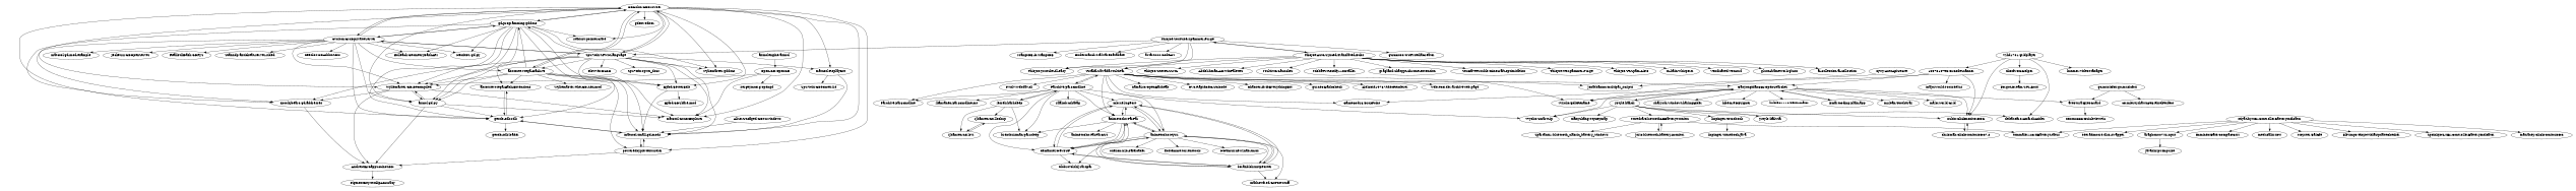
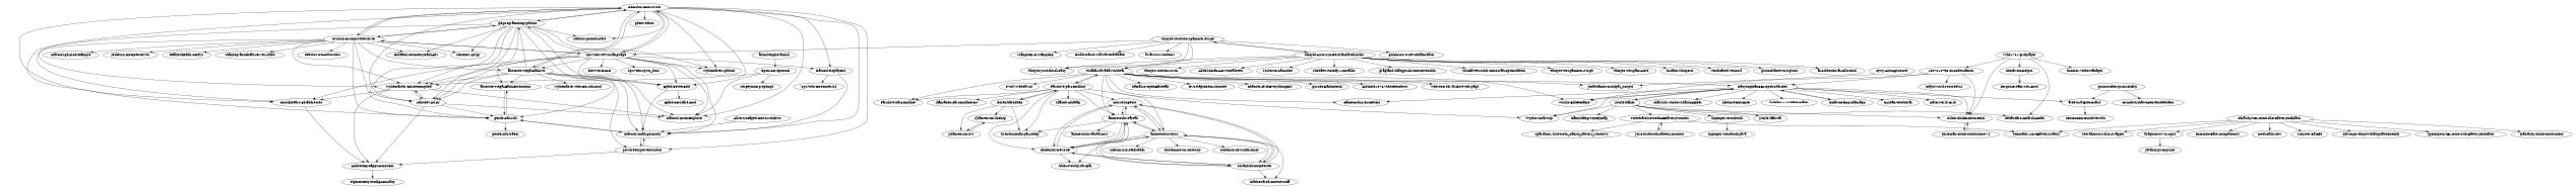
  digraph {
    "GDColon/GDBrowser" [l="-34.276,-21.391"]
    "gd-programming/gddocs" [l="-34.265,-21.38"]
    "Wyliemaster/GD-Decompiled" [l="-34.237,-21.396"]
    "Spu7Nix/SPWN-language" [l="-34.282,-21.416"]
-   "nekitdev/gd.py" [l="-34.25,-21.39" label="axmol/gd.py"]
+   "nekitdev/gd.py" [l="-34.25,-21.39"]
    "Cvolton/GMDprivateServer" [l="-34.247,-21.372"]
    "absoIute/Mega-Hack-v5" [l="-34.261,-21.399"]
    "gdext/editor" [l="-34.31,-21.37"]
    "poweredbypie/textureldr" [l="-34.266,-21.409"]
    "geode-sdk/sdk" [l="-34.282,-21.377"]
    "matcool/small-gd-mods" [l="-34.29,-21.398"]
    "stadust/pointercrate" [l="-34.288,-21.358"]
    "Wyliemaster/gddocs" [l="-34.297,-21.387"]
    "matcool/ReplayBot" [l="-34.31,-21.407"]
    "HJfod/BetterEdit" [l="-34.263,-21.421"]
    "matcool/CocosExplorer" [l="-34.243,-21.412"]
    "Folleach/GeometryDashAPI" [l="-34.249,-21.351"]
    "spookybear0/gd-addresses" [l="-34.246,-21.402"]
    "NeKitDS/gd.py" [l="-34.263,-21.348"]
    "absoIute/Mega-Hack-Extensions" [l="-34.273,-21.365"]
    "AndreNIH/CappuccinoSDK" [l="-34.231,-21.412"]
    "FlowVix/BLCK" [l="-34.285,-21.446"]
    "Spu7Nix/spwn_docs" [l="-34.305,-21.437"]
    "Jecket22/GDOpenServer" [l="-34.223,-21.341"]
    "RealistikDash/GDPyS" [l="-34.242,-21.333"]
    "Yoanndp/anticheat-server-sided" [l="-34.227,-21.356"]
    "Keenlos/GDAddonSDK" [l="-34.218,-21.371"]
    "matcool/gd-mod-example" [l="-34.21,-21.357"]
    "Wyliemaster/The-GD-Sex-mod" [l="-34.243,-21.426"]
    "geode-sdk/loader" [l="-34.302,-21.355"]
    "Spu7Nix/GDeometrize" [l="-34.333,-21.413"]
    "HJfod/GDShare-mod" [l="-34.25,-21.449"]
    "FigmentBoy/NoclipAccuracy" [l="-34.215,-21.428"]
    "ThioJoe/YouTube-Spammer-Purge" [l="-34.361,-21.515"]
    "artart222/CodeArt" [l="-11.252,-20.559"]
    "ThioJoe/Auto-Synced-Translated-Dubs" [l="-34.396,-21.535"]
    "ThioJoe/youtube-dl-easy" [l="-34.385,-21.504"]
    "Yutaka-Sawada/MultiPar" [l="-34.435,-21.606"]
    "gus33000/UUPMediaCreator" [l="-28.106,-17.655"]
    "MangoDB-io/MangoDB" [l="32.428,-26.358"]
    "Endermanch/MalwareDatabase" [l="-10.129,-43.86"]
    "ThioJoe/YT-Spammer-Purge" [l="-28.441,-21.538"]
    "ThioJoe/YT-Spam-Lists" [l="-34.424,-21.52"]
    "m-bain/whisperX" [l="27.019,31.35"]
    "Vendicated/Vencord" [l="-44.333,7.212"]
    "gluon-framework/gluon" [l="29.228,-27.235"]
    "ai-collection/ai-collection" [l="6.572,-24.406"]
    "ThioJoe/SRT-To-SSML" [l="-34.408,-21.51"]
    "Abdelrhman-AK/WinPaletter" [l="-28.089,-17.665"]
    "MultiMC/Launcher" [l="-43.771,9.703"]
    "MishaTY/Rectify11Installer" [l="-28.118,-17.707"]
    "gragland/chatgpt-chrome-extension" [l="26.809,31.015"]
    "YouHaveTrouble/minecraft-optimization" [l="-43.544,9.672"]
    "Parchive/par2cmdline" [l="-34.42,-21.666"]
    "animetosho/ParPar" [l="-34.447,-21.672"]
    "Parchive/par3cmdline" [l="-34.423,-21.636"]
    "vvyoko/EditRename" [l="-34.494,-21.594"]
    "namazso/OpenHashTab" [l="-27.768,-17.609"]
    "Gaoyongxian666/OpenSearcher" [l="-34.522,-21.595"]
    "OV2/RapidCRC-Unicode" [l="-34.421,-21.578"]
    "Chaoses-Ib/IbEverythingExt" [l="-27.655,-17.781"]
    "gurnec/HashCheck" [l="-27.848,-17.515"]
    "vvyoko/SmartZip" [l="-27.663,-17.894"]
    "Aleksoid1978/VideoRenderer" [l="-27.838,-17.406"]
    "webrecorder/archiveweb.page" [l="25.485,-19.881"]
    "jonathanmc/multipar_scripts" [l="-34.413,-21.614"]
    "svtslv/webdav-cli" [l="-34.463,-21.624"]
    "GameGodS3/DropPoint" [l="-27.698,-17.888"]
    "jkansanen/par2cmdline-mt" [l="-34.389,-21.665"]
    "brenthuisman/par2deep" [l="-34.413,-21.691"]
    "jessek/hashdeep" [l="-34.389,-21.707"]
    "animetosho/Nyuu" [l="-34.452,-21.702"]
    "rfjakob/cshatag" [l="-35.006,-23.442"]
    "demanuel/NewsUP" [l="-34.456,-21.683"]
    "mbruel/ngPost" [l="-34.439,-21.689"]
    "boranblok/nntpPoster" [l="-34.464,-21.691"]
    "animetosho/ParParGUI" [l="-34.465,-21.663"]
    "avestura/EyesGuard" [l="-34.583,-21.632"]
    "nubix/ClickmonitorDDC" [l="-34.534,-21.55"]
    "ystyle/kaf-cli" [l="-34.483,-21.568"]
    "liulei901112/TextLocator" [l="-34.516,-21.624"]
    "ismartcoding/plain-app" [l="-34.547,-21.609"]
    "m2jean/ToothTray" [l="-34.567,-21.591"]
    "majorworld/Grid" [l="-27.76,-17.846"]
    "shalzuth/WindowSharingHider" [l="-34.538,-21.63"]
    "hibem/PDFSigner" [l="-27.596,-17.996"]
    "rjhansen/nsrlsvr" [l="-34.38,-21.739"]
    "rjhansen/nsrllookup" [l="-34.362,-21.732"]
    "tdobrovolskij/rarnpar" [l="-34.476,-21.701"]
    "NNTmux/newznab-tmux" [l="-34.491,-23.356"]
    "madcowfred/GoPostStuff" [l="-34.474,-21.716"]
    "0xelion/nzb-safeloader" [l="-34.456,-21.73"]
    "fbdtemme/torrenttools" [l="-34.583,-22.108"]
    "Open-GD/OpenGD" [l="-34.199,-21.409"]
    "sergeymcorg/opengd" [l="-34.175,-21.398"]
    "go-musicfox/go-musicfox" [l="-34.618,-21.661"]
    "cormiertyshawn895/PixelPerfect" [l="-47.415,-1.523"]
    "xenon2333/QuickViewPic" [l="-34.61,-21.629"]
    "chrismah/ClickMonitorDDC7.2" [l="-34.539,-21.525"]
    "deltazefiro/Amarok-Hider" [l="-28.539,-21.975"]
    "MUedsa/BluetoothLEBatteryMonitor" [l="-34.383,-21.597"]
    "xianyukang/MyKeymap" [l="-46.834,-0.815"]
    "linpinger/txt2ebook" [l="-34.487,-21.526"]
    "ystyle/kaf-wifi" [l="-34.472,-21.55"]
    "vzhd1701/gridplayer" [l="-34.583,-21.538"]
    "hunmer/VideoManager" [l="-34.623,-21.54"]
    "1357310795/QrCodeScanner" [l="-34.542,-21.57"]
    "xksoft/OcrHelper" [l="-34.613,-21.503"]
    "majorworld/MousePlus" [l="-27.628,-17.821"]
    "Forgot-Dream/STS-Bcut" [l="-34.633,-21.487"]
    "NiyaShy/XB1ControllerBatteryIndicator" [l="-34.262,-21.65"]
    "SpoinkyNL/XB1ControllerBatteryIndicator" [l="-34.241,-21.668"]
    "tommaier123/XBatteryStatus" [l="-34.318,-21.624"]
    n114 [l="-34.262,-21.682" label="matracey/ClickMonitorDDC"]
    "beeradmoore/dlss-swapper" [l="-28.109,-17.374"]
    "araghon007/X1nput" [l="-34.219,-21.65"]
    "ImminentFate/CompactGUI" [l="-28.024,-17.47"]
    "medusalix/xow" [l="-34.731,3.776"]
    "Moyster/BaiGfe" [l="-28.172,-17.344"]
    "ElPumpo/TinyNvidiaUpdateChecker" [l="-28.135,-17.39"]
    "javaskript/Impulse" [l="-34.198,-21.653"]
    "joric/bluetooth-battery-monitor" [l="-34.361,-21.607"]
    "SpartanX1/bluetooth_classic_battery_windows" [l="-34.36,-21.586"]
    "linpinger/txt2ebook-java" [l="-34.491,-21.503"]
    "axmolengine/axmol" [l="-34.166,-21.421"]
    "AlizerUncaged/GDM-Windows" [l="-34.33,-21.385"]
    "cywy/AutoApiSecret" [l="-34.4,-21.621"]
    "GDColon/GDBrowser" -> "gd-programming/gddocs"
    "GDColon/GDBrowser" -> "Wyliemaster/GD-Decompiled"
    "GDColon/GDBrowser" -> "Spu7Nix/SPWN-language"
    "GDColon/GDBrowser" -> "nekitdev/gd.py"
    "GDColon/GDBrowser" -> "Cvolton/GMDprivateServer"
    "GDColon/GDBrowser" -> "absoIute/Mega-Hack-v5"
    "GDColon/GDBrowser" -> "gdext/editor"
    "GDColon/GDBrowser" -> "poweredbypie/textureldr"
    "GDColon/GDBrowser" -> "geode-sdk/sdk"
    "GDColon/GDBrowser" -> "matcool/small-gd-mods"
    "GDColon/GDBrowser" -> "stadust/pointercrate"
    "GDColon/GDBrowser" -> "Wyliemaster/gddocs"
    "GDColon/GDBrowser" -> "matcool/ReplayBot"
    "GDColon/GDBrowser" -> "HJfod/BetterEdit"
    "GDColon/GDBrowser" -> "matcool/CocosExplorer"
    "gd-programming/gddocs" -> "GDColon/GDBrowser"
    "gd-programming/gddocs" -> "Wyliemaster/GD-Decompiled"
    "gd-programming/gddocs" -> "nekitdev/gd.py"
    "gd-programming/gddocs" -> "Cvolton/GMDprivateServer"
    "gd-programming/gddocs" -> "geode-sdk/sdk"
    "gd-programming/gddocs" -> "matcool/small-gd-mods"
    "gd-programming/gddocs" -> "stadust/pointercrate"
    "gd-programming/gddocs" -> "Wyliemaster/gddocs"
    "gd-programming/gddocs" -> "HJfod/BetterEdit"
    "gd-programming/gddocs" -> "Folleach/GeometryDashAPI"
    "gd-programming/gddocs" -> "spookybear0/gd-addresses"
    "gd-programming/gddocs" -> "NeKitDS/gd.py"
    "gd-programming/gddocs" -> "absoIute/Mega-Hack-Extensions"
    "Wyliemaster/GD-Decompiled" -> "nekitdev/gd.py"
    "Wyliemaster/GD-Decompiled" -> "matcool/CocosExplorer"
    "Wyliemaster/GD-Decompiled" -> "spookybear0/gd-addresses"
    "Wyliemaster/GD-Decompiled" -> "AndreNIH/CappuccinoSDK"
    "Spu7Nix/SPWN-language" -> "GDColon/GDBrowser"
    "Spu7Nix/SPWN-language" -> "gd-programming/gddocs"
    "Spu7Nix/SPWN-language" -> "Wyliemaster/GD-Decompiled"
    "Spu7Nix/SPWN-language" -> "nekitdev/gd.py"
    "Spu7Nix/SPWN-language" -> "Cvolton/GMDprivateServer"
    "Spu7Nix/SPWN-language" -> "absoIute/Mega-Hack-v5"
    "Spu7Nix/SPWN-language" -> "geode-sdk/sdk"
    "Spu7Nix/SPWN-language" -> "matcool/small-gd-mods"
    "Spu7Nix/SPWN-language" -> "Wyliemaster/gddocs"
    "Spu7Nix/SPWN-language" -> "matcool/ReplayBot"
    "Spu7Nix/SPWN-language" -> "HJfod/BetterEdit"
    "Spu7Nix/SPWN-language" -> "matcool/CocosExplorer"
    "Spu7Nix/SPWN-language" -> "spookybear0/gd-addresses"
    "Spu7Nix/SPWN-language" -> "FlowVix/BLCK"
    "Spu7Nix/SPWN-language" -> "Spu7Nix/spwn_docs"
    "nekitdev/gd.py" -> "Wyliemaster/GD-Decompiled"
    "nekitdev/gd.py" -> "geode-sdk/sdk"
    "nekitdev/gd.py" -> "matcool/CocosExplorer"
    "nekitdev/gd.py" -> "AndreNIH/CappuccinoSDK"
    "Cvolton/GMDprivateServer" -> "GDColon/GDBrowser"
    "Cvolton/GMDprivateServer" -> "gd-programming/gddocs"
    "Cvolton/GMDprivateServer" -> "Wyliemaster/GD-Decompiled"
    "Cvolton/GMDprivateServer" -> "Spu7Nix/SPWN-language"
    "Cvolton/GMDprivateServer" -> "nekitdev/gd.py"
    "Cvolton/GMDprivateServer" -> "absoIute/Mega-Hack-v5"
    "Cvolton/GMDprivateServer" -> "geode-sdk/sdk"
    "Cvolton/GMDprivateServer" -> "Folleach/GeometryDashAPI"
    "Cvolton/GMDprivateServer" -> "spookybear0/gd-addresses"
    "Cvolton/GMDprivateServer" -> "NeKitDS/gd.py"
    "Cvolton/GMDprivateServer" -> "Jecket22/GDOpenServer"
    "Cvolton/GMDprivateServer" -> "RealistikDash/GDPyS"
    "Cvolton/GMDprivateServer" -> "Yoanndp/anticheat-server-sided"
    "Cvolton/GMDprivateServer" -> "Keenlos/GDAddonSDK"
    "Cvolton/GMDprivateServer" -> "matcool/gd-mod-example"
    "absoIute/Mega-Hack-v5" -> "GDColon/GDBrowser"
    "absoIute/Mega-Hack-v5" -> "gd-programming/gddocs"
    "absoIute/Mega-Hack-v5" -> "Wyliemaster/GD-Decompiled"
    "absoIute/Mega-Hack-v5" -> "nekitdev/gd.py"
    "absoIute/Mega-Hack-v5" -> "poweredbypie/textureldr"
    "absoIute/Mega-Hack-v5" -> "matcool/small-gd-mods"
    "absoIute/Mega-Hack-v5" -> "HJfod/BetterEdit"
    "absoIute/Mega-Hack-v5" -> "matcool/CocosExplorer"
    "absoIute/Mega-Hack-v5" -> "absoIute/Mega-Hack-Extensions"
    "absoIute/Mega-Hack-v5" -> "Wyliemaster/The-GD-Sex-mod"
    "poweredbypie/textureldr" -> "matcool/small-gd-mods"
    "poweredbypie/textureldr" -> "AndreNIH/CappuccinoSDK"
    "geode-sdk/sdk" -> "matcool/small-gd-mods"
    "geode-sdk/sdk" -> "absoIute/Mega-Hack-Extensions"
    "geode-sdk/sdk" -> "geode-sdk/loader"
    "matcool/small-gd-mods" -> "poweredbypie/textureldr"
    "matcool/small-gd-mods" -> "geode-sdk/sdk"
    "matcool/ReplayBot" -> "matcool/small-gd-mods"
    "matcool/ReplayBot" -> "Spu7Nix/GDeometrize"
    "HJfod/BetterEdit" -> "matcool/small-gd-mods"
    "HJfod/BetterEdit" -> "HJfod/GDShare-mod"
    "spookybear0/gd-addresses" -> "AndreNIH/CappuccinoSDK"
    "absoIute/Mega-Hack-Extensions" -> "geode-sdk/sdk"
    "AndreNIH/CappuccinoSDK" -> "FigmentBoy/NoclipAccuracy"
    "ThioJoe/YouTube-Spammer-Purge" -> "Spu7Nix/SPWN-language"
    "ThioJoe/YouTube-Spammer-Purge" -> "artart222/CodeArt" [e=1]
    "ThioJoe/YouTube-Spammer-Purge" -> "ThioJoe/Auto-Synced-Translated-Dubs"
    "ThioJoe/YouTube-Spammer-Purge" -> "ThioJoe/youtube-dl-easy"
    "ThioJoe/YouTube-Spammer-Purge" -> "Yutaka-Sawada/MultiPar"
    "ThioJoe/YouTube-Spammer-Purge" -> "gus33000/UUPMediaCreator" [e=1]
    "ThioJoe/YouTube-Spammer-Purge" -> "MangoDB-io/MangoDB" [e=1]
    "ThioJoe/YouTube-Spammer-Purge" -> "Endermanch/MalwareDatabase" [e=1]
    "ThioJoe/Auto-Synced-Translated-Dubs" -> "ThioJoe/YouTube-Spammer-Purge"
    "ThioJoe/Auto-Synced-Translated-Dubs" -> "ThioJoe/youtube-dl-easy"
    "ThioJoe/Auto-Synced-Translated-Dubs" -> "Yutaka-Sawada/MultiPar"
    "ThioJoe/Auto-Synced-Translated-Dubs" -> "ThioJoe/YT-Spammer-Purge" [e=1]
    "ThioJoe/Auto-Synced-Translated-Dubs" -> "ThioJoe/YT-Spam-Lists"
    "ThioJoe/Auto-Synced-Translated-Dubs" -> "m-bain/whisperX" [e=1]
    "ThioJoe/Auto-Synced-Translated-Dubs" -> "Vendicated/Vencord" [e=1]
    "ThioJoe/Auto-Synced-Translated-Dubs" -> "gluon-framework/gluon" [e=1]
    "ThioJoe/Auto-Synced-Translated-Dubs" -> "ai-collection/ai-collection" [e=1]
    "ThioJoe/Auto-Synced-Translated-Dubs" -> "ThioJoe/SRT-To-SSML"
    "ThioJoe/Auto-Synced-Translated-Dubs" -> "Abdelrhman-AK/WinPaletter" [e=1]
    "ThioJoe/Auto-Synced-Translated-Dubs" -> "MultiMC/Launcher" [e=1]
    "ThioJoe/Auto-Synced-Translated-Dubs" -> "MishaTY/Rectify11Installer" [e=1]
    "ThioJoe/Auto-Synced-Translated-Dubs" -> "gragland/chatgpt-chrome-extension" [e=1]
    "ThioJoe/Auto-Synced-Translated-Dubs" -> "YouHaveTrouble/minecraft-optimization" [e=1]
    "Yutaka-Sawada/MultiPar" -> "Parchive/par2cmdline"
    "Yutaka-Sawada/MultiPar" -> "animetosho/ParPar"
    "Yutaka-Sawada/MultiPar" -> "Parchive/par3cmdline"
    "Yutaka-Sawada/MultiPar" -> "vvyoko/EditRename"
    "Yutaka-Sawada/MultiPar" -> "namazso/OpenHashTab" [e=1]
    "Yutaka-Sawada/MultiPar" -> "Gaoyongxian666/OpenSearcher"
    "Yutaka-Sawada/MultiPar" -> "OV2/RapidCRC-Unicode"
    "Yutaka-Sawada/MultiPar" -> "Chaoses-Ib/IbEverythingExt" [e=1]
    "Yutaka-Sawada/MultiPar" -> "gurnec/HashCheck" [e=1]
    "Yutaka-Sawada/MultiPar" -> "vvyoko/SmartZip" [e=1]
    "Yutaka-Sawada/MultiPar" -> "Aleksoid1978/VideoRenderer" [e=1]
    "Yutaka-Sawada/MultiPar" -> "webrecorder/archiveweb.page" [e=1]
    "Yutaka-Sawada/MultiPar" -> "jonathanmc/multipar_scripts"
    "Yutaka-Sawada/MultiPar" -> "svtslv/webdav-cli"
    "Yutaka-Sawada/MultiPar" -> "GameGodS3/DropPoint" [e=1]
    "Parchive/par2cmdline" -> "Yutaka-Sawada/MultiPar"
    "Parchive/par2cmdline" -> "animetosho/ParPar"
    "Parchive/par2cmdline" -> "Parchive/par3cmdline"
    "Parchive/par2cmdline" -> "jkansanen/par2cmdline-mt"
    "Parchive/par2cmdline" -> "brenthuisman/par2deep"
    "Parchive/par2cmdline" -> "jessek/hashdeep"
    "Parchive/par2cmdline" -> "animetosho/Nyuu"
    "Parchive/par2cmdline" -> "rfjakob/cshatag" [e=1]
    "Parchive/par2cmdline" -> "demanuel/NewsUP"
    "Parchive/par2cmdline" -> "mbruel/ngPost"
    "animetosho/ParPar" -> "brenthuisman/par2deep"
    "animetosho/ParPar" -> "animetosho/Nyuu"
    "animetosho/ParPar" -> "demanuel/NewsUP"
    "animetosho/ParPar" -> "mbruel/ngPost"
    "animetosho/ParPar" -> "boranblok/nntpPoster"
    "animetosho/ParPar" -> "animetosho/ParParGUI"
    "Gaoyongxian666/OpenSearcher" -> "vvyoko/EditRename"
    "Gaoyongxian666/OpenSearcher" -> "vvyoko/SmartZip" [e=1]
    "Gaoyongxian666/OpenSearcher" -> "GameGodS3/DropPoint" [e=1]
    "Gaoyongxian666/OpenSearcher" -> "avestura/EyesGuard"
    "Gaoyongxian666/OpenSearcher" -> "nubix/ClickmonitorDDC"
    "Gaoyongxian666/OpenSearcher" -> "ystyle/kaf-cli"
    "Gaoyongxian666/OpenSearcher" -> "liulei901112/TextLocator"
    "Gaoyongxian666/OpenSearcher" -> "ismartcoding/plain-app"
    "Gaoyongxian666/OpenSearcher" -> "m2jean/ToothTray"
    "Gaoyongxian666/OpenSearcher" -> "majorworld/Grid" [e=1]
    "Gaoyongxian666/OpenSearcher" -> "shalzuth/WindowSharingHider"
    "Gaoyongxian666/OpenSearcher" -> "hibem/PDFSigner" [e=1]
    "jessek/hashdeep" -> "Parchive/par2cmdline"
    "jessek/hashdeep" -> "brenthuisman/par2deep"
    "jessek/hashdeep" -> "rjhansen/nsrlsvr"
    "jessek/hashdeep" -> "rjhansen/nsrllookup"
    "animetosho/Nyuu" -> "animetosho/ParPar"
    "animetosho/Nyuu" -> "demanuel/NewsUP"
    "animetosho/Nyuu" -> "mbruel/ngPost"
    "animetosho/Nyuu" -> "boranblok/nntpPoster"
    "animetosho/Nyuu" -> "tdobrovolskij/rarnpar"
    "animetosho/Nyuu" -> "NNTmux/newznab-tmux" [e=1]
    "animetosho/Nyuu" -> "madcowfred/GoPostStuff"
    "animetosho/Nyuu" -> "0xelion/nzb-safeloader"
    "animetosho/Nyuu" -> "fbdtemme/torrenttools" [e=1]
    "demanuel/NewsUP" -> "animetosho/ParPar"
    "demanuel/NewsUP" -> "animetosho/Nyuu"
    "demanuel/NewsUP" -> "mbruel/ngPost"
    "demanuel/NewsUP" -> "boranblok/nntpPoster"
    "demanuel/NewsUP" -> "tdobrovolskij/rarnpar"
    "mbruel/ngPost" -> "animetosho/ParPar"
    "mbruel/ngPost" -> "animetosho/Nyuu"
    "mbruel/ngPost" -> "demanuel/NewsUP"
    "mbruel/ngPost" -> "boranblok/nntpPoster"
    "boranblok/nntpPoster" -> "animetosho/ParPar"
    "boranblok/nntpPoster" -> "animetosho/Nyuu"
    "boranblok/nntpPoster" -> "demanuel/NewsUP"
    "boranblok/nntpPoster" -> "mbruel/ngPost"
    "boranblok/nntpPoster" -> "madcowfred/GoPostStuff"
    "avestura/EyesGuard" -> "xenon2333/QuickViewPic"
    "nubix/ClickmonitorDDC" -> "chrismah/ClickMonitorDDC7.2"
    "ystyle/kaf-cli" -> "Gaoyongxian666/OpenSearcher"
    "ystyle/kaf-cli" -> "vvyoko/SmartZip" [e=1]
    "ystyle/kaf-cli" -> "nubix/ClickmonitorDDC"
    "ystyle/kaf-cli" -> "deltazefiro/Amarok-Hider" [e=1]
    "ystyle/kaf-cli" -> "MUedsa/BluetoothLEBatteryMonitor"
    "ystyle/kaf-cli" -> "xianyukang/MyKeymap" [e=1]
    "ystyle/kaf-cli" -> "linpinger/txt2ebook"
    "ystyle/kaf-cli" -> "ystyle/kaf-wifi"
    "ismartcoding/plain-app" -> "Gaoyongxian666/OpenSearcher"
    "rjhansen/nsrlsvr" -> "rjhansen/nsrllookup"
    "rjhansen/nsrllookup" -> "rjhansen/nsrlsvr"
    "Open-GD/OpenGD" -> "Wyliemaster/GD-Decompiled"
    "Open-GD/OpenGD" -> "matcool/CocosExplorer"
    "Open-GD/OpenGD" -> "sergeymcorg/opengd"
    "go-musicfox/go-musicfox" -> "avestura/EyesGuard"
    "go-musicfox/go-musicfox" -> "cormiertyshawn895/PixelPerfect" [e=1]
    "chrismah/ClickMonitorDDC7.2" -> "nubix/ClickmonitorDDC"
    "MUedsa/BluetoothLEBatteryMonitor" -> "tommaier123/XBatteryStatus"
    "MUedsa/BluetoothLEBatteryMonitor" -> "joric/bluetooth-battery-monitor"
    "MUedsa/BluetoothLEBatteryMonitor" -> "SpartanX1/bluetooth_classic_battery_windows"
    "linpinger/txt2ebook" -> "linpinger/txt2ebook-java"
    "vzhd1701/gridplayer" -> "nubix/ClickmonitorDDC"
    "vzhd1701/gridplayer" -> "deltazefiro/Amarok-Hider" [e=1]
    "vzhd1701/gridplayer" -> "hunmer/VideoManager"
    "vzhd1701/gridplayer" -> "1357310795/QrCodeScanner"
    "vzhd1701/gridplayer" -> "xksoft/OcrHelper"
    "1357310795/QrCodeScanner" -> "vvyoko/EditRename"
    "1357310795/QrCodeScanner" -> "Gaoyongxian666/OpenSearcher"
    "1357310795/QrCodeScanner" -> "nubix/ClickmonitorDDC"
    "1357310795/QrCodeScanner" -> "majorworld/MousePlus" [e=1]
    "xksoft/OcrHelper" -> "Forgot-Dream/STS-Bcut"
    "NiyaShy/XB1ControllerBatteryIndicator" -> "SpoinkyNL/XB1ControllerBatteryIndicator"
    "NiyaShy/XB1ControllerBatteryIndicator" -> "tommaier123/XBatteryStatus"
    "NiyaShy/XB1ControllerBatteryIndicator" -> n114
    "NiyaShy/XB1ControllerBatteryIndicator" -> "beeradmoore/dlss-swapper" [e=1]
    "NiyaShy/XB1ControllerBatteryIndicator" -> "araghon007/X1nput"
    "NiyaShy/XB1ControllerBatteryIndicator" -> "ImminentFate/CompactGUI" [e=1]
    "NiyaShy/XB1ControllerBatteryIndicator" -> "medusalix/xow" [e=1]
    "NiyaShy/XB1ControllerBatteryIndicator" -> "Moyster/BaiGfe" [e=1]
    "NiyaShy/XB1ControllerBatteryIndicator" -> "ElPumpo/TinyNvidiaUpdateChecker" [e=1]
    "araghon007/X1nput" -> "javaskript/Impulse"
    "joric/bluetooth-battery-monitor" -> "MUedsa/BluetoothLEBatteryMonitor"
    "axmolengine/axmol" -> "Open-GD/OpenGD"
    "AlizerUncaged/GDM-Windows" -> "matcool/small-gd-mods"
    "cywy/AutoApiSecret" -> "jonathanmc/multipar_scripts"
  }
